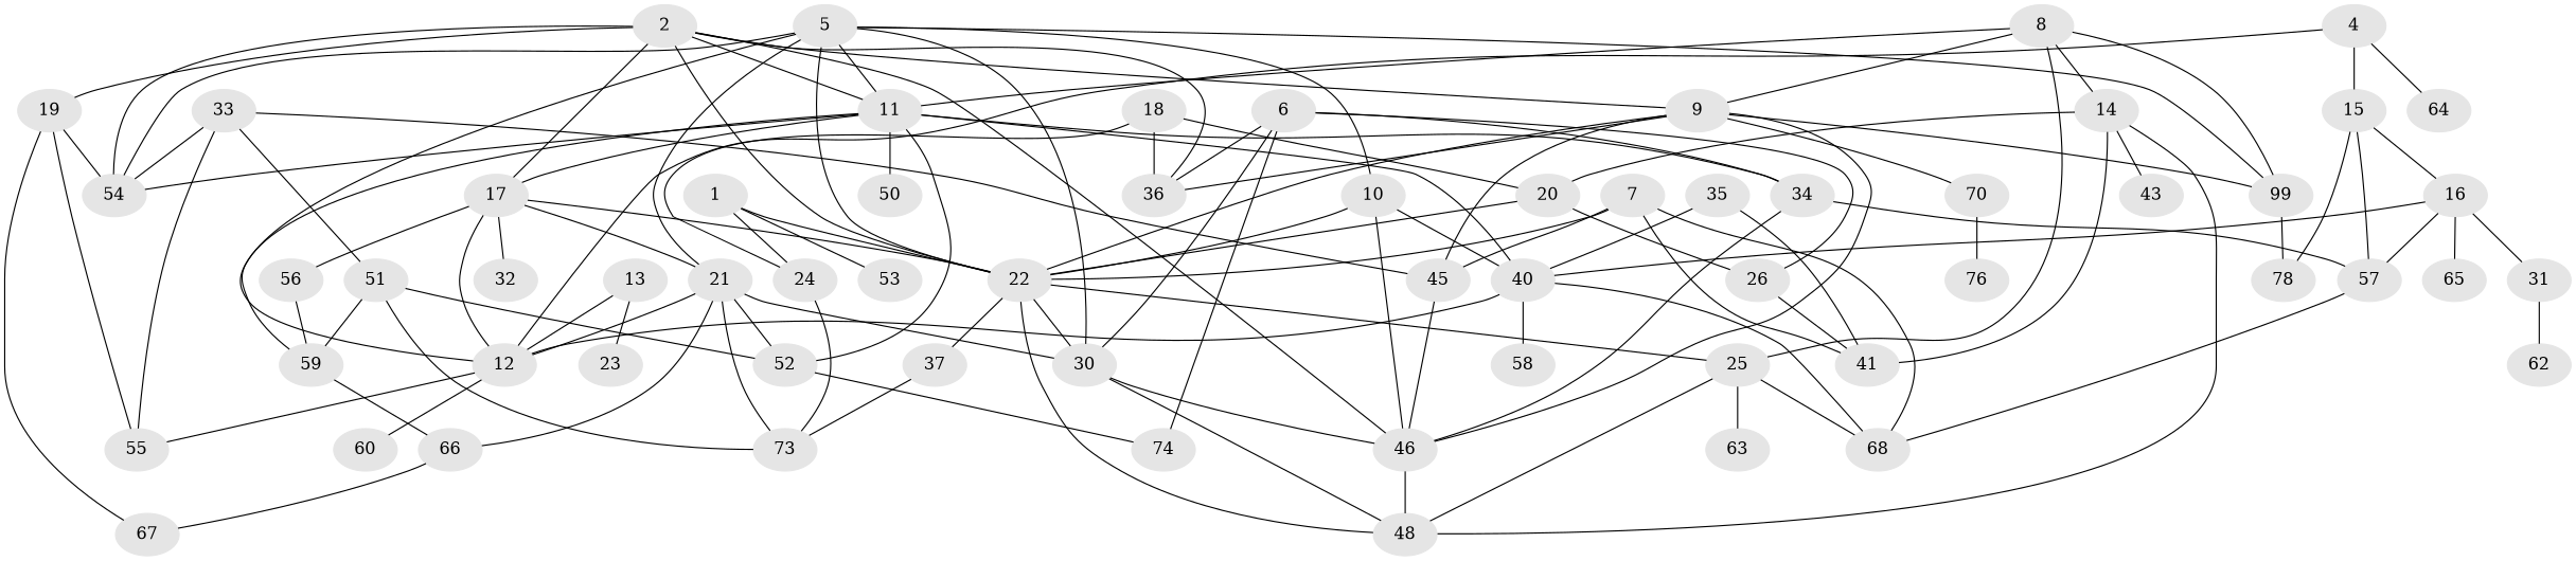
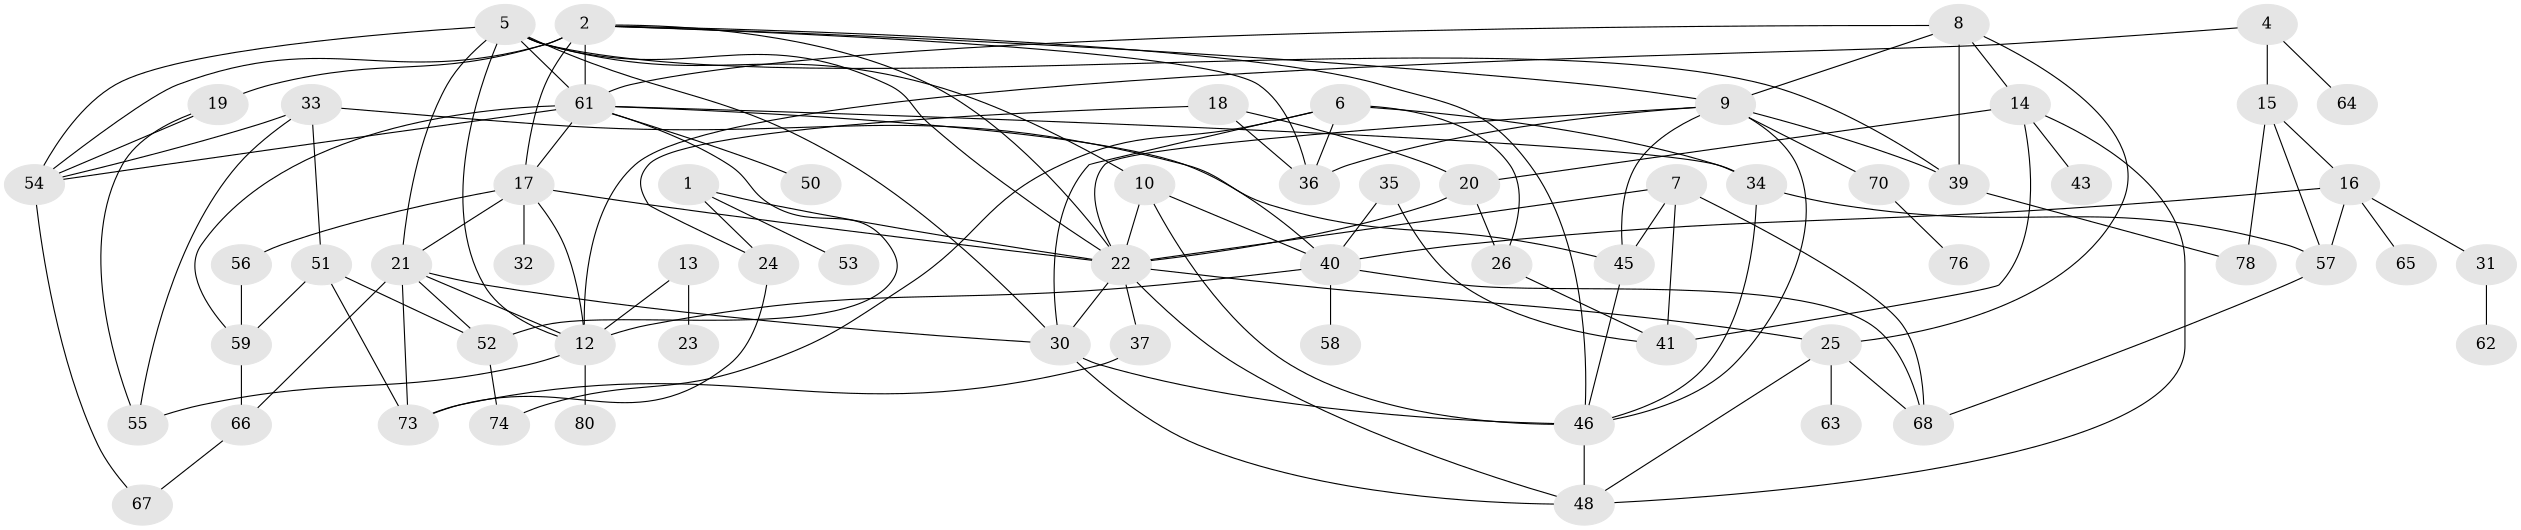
  graph {
    node [color=gray90 style=filled]
    edge [weight=1.0]
    1
    22
    24
    53
    30
    25
    48
    37
    73
    2
    9
-   11
+   11 [label=61]
    17
    19
    36
    46
    54
-   39 [label=99]
+   39
    45
    70
    34
    40
    50
    52
    59
    n26 [label=12]
    21
    32
    56
    55
    67
    4
    15
    64
    16
    57
    n37 [label=78]
-   60
+   60 [label=80]
    5
    10
    66
    6
    26
    74
    41
    7
    68
    8
    14
    20
    43
    63
    76
    58
    13
    23
    31
    65
    n59 [label=62]
    18
    33
    51
    35
    1 -- 22
    1 -- 24
    1 -- 53
    22 -- 30
    22 -- 25
    22 -- 48
    22 -- 37
    24 -- 73
    30 -- 48
    30 -- 46
    25 -- 48
    25 -- 68
    25 -- 63
    37 -- 73
    2 -- 22
    2 -- 9
    2 -- 11
    2 -- 17 [weight=2.0]
    2 -- 19 [weight=2.0]
    2 -- 36
    2 -- 46
    2 -- 54
    9 -- 22
    9 -- 36
    9 -- 46
    9 -- 39
    9 -- 45
    9 -- 70
    11 -- 17
    11 -- 54
    11 -- 34
    11 -- 40
    11 -- 50
    11 -- 52
    11 -- 59
    17 -- 22
    17 -- n26
    17 -- 21
    17 -- 32
    17 -- 56
    19 -- 54
    19 -- 55
-   19 -- 67
+   54 -- 67
    46 -- 48
    39 -- n37
    45 -- 46
    70 -- 76
    34 -- 46
    34 -- 57
    40 -- n26
    40 -- 68
    40 -- 58
    52 -- 74
    59 -- 66
    n26 -- 55
    n26 -- 60
    21 -- 30
    21 -- 73
    21 -- 52
    21 -- n26
    21 -- 66
    56 -- 59
    4 -- n26
    4 -- 15
    4 -- 64
    15 -- 16
    15 -- 57
    15 -- n37
    16 -- 40
    16 -- 57
    16 -- 31
    16 -- 65
    57 -- 68
    5 -- 22
    5 -- 30
    5 -- 11
    5 -- 54 [weight=2.0]
    5 -- 39
    5 -- n26
    5 -- 21
    5 -- 10
    10 -- 22
    10 -- 46
    10 -- 40
    66 -- 67
    6 -- 30
    6 -- 36
    6 -- 34
    6 -- 26
    6 -- 74
    26 -- 41
    7 -- 22
    7 -- 45
    7 -- 41
    7 -- 68
    8 -- 25
    8 -- 9
    8 -- 11
    8 -- 39
    8 -- 14
    14 -- 48
    14 -- 41
    14 -- 20
    14 -- 43
    20 -- 22
    20 -- 26
    13 -- n26
    13 -- 23
    31 -- n59
    18 -- 24
    18 -- 36
    18 -- 20
    33 -- 54
    33 -- 45
    33 -- 55
    33 -- 51
    51 -- 73
    51 -- 52
    51 -- 59
    35 -- 40
    35 -- 41
  }
